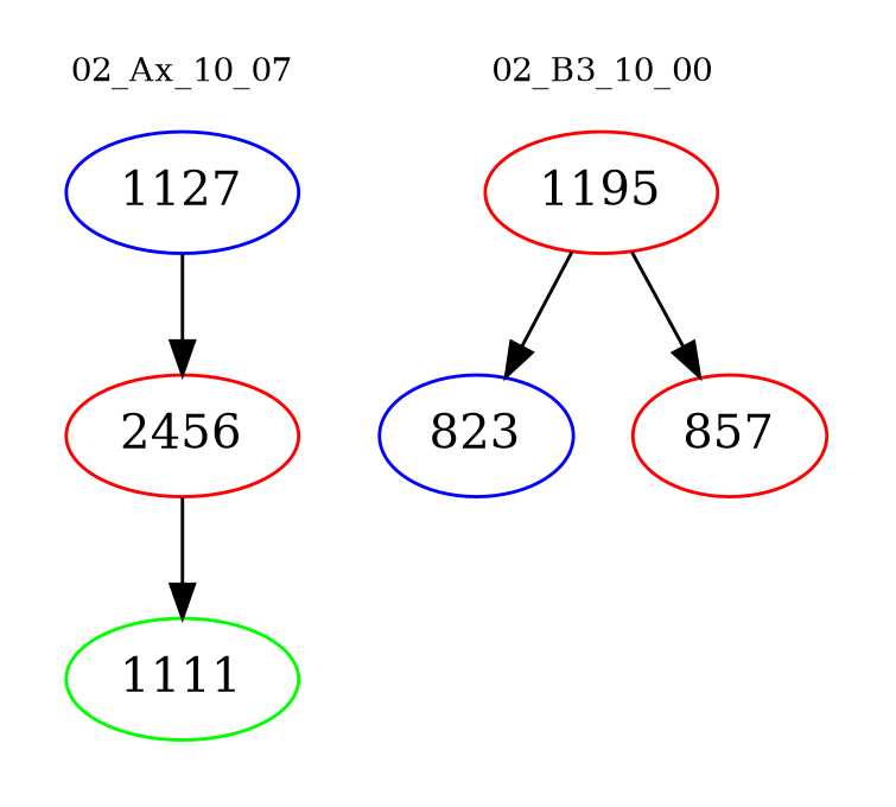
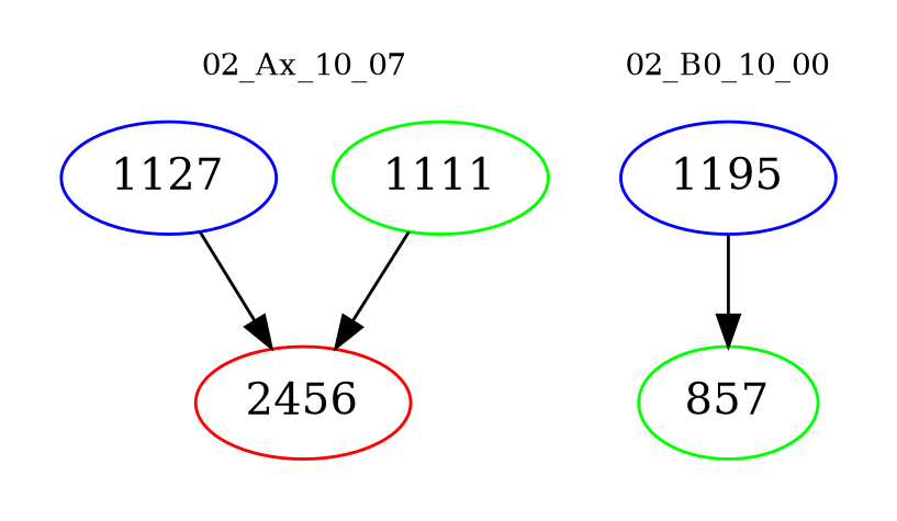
  digraph {
    node [color=red]
    edge [color=black]
    n1 [label=2456]
    n2 [color=green label=1111]
    n3 [color=blue label=1127]
-   n4 [label=1195]
-   n5 [color=blue label=823]
-   n6 [label=857]
+   n4 [color=blue label=1195]
+   n6 [color=green label=857]
    subgraph cluster_1 {
      color=white
      fontsize=10
      label="02_Ax_10_07"
      n1
      n2
      n3
    }
    subgraph cluster_2 {
      color=white
      fontsize=10
-     label="02_B3_10_00"
+     label="02_B0_10_00"
      n4
-     n5
      n6
    }
-   n1 -> n2
+   n2 -> n1
    n3 -> n1
-   n4 -> n5
    n4 -> n6
  }
